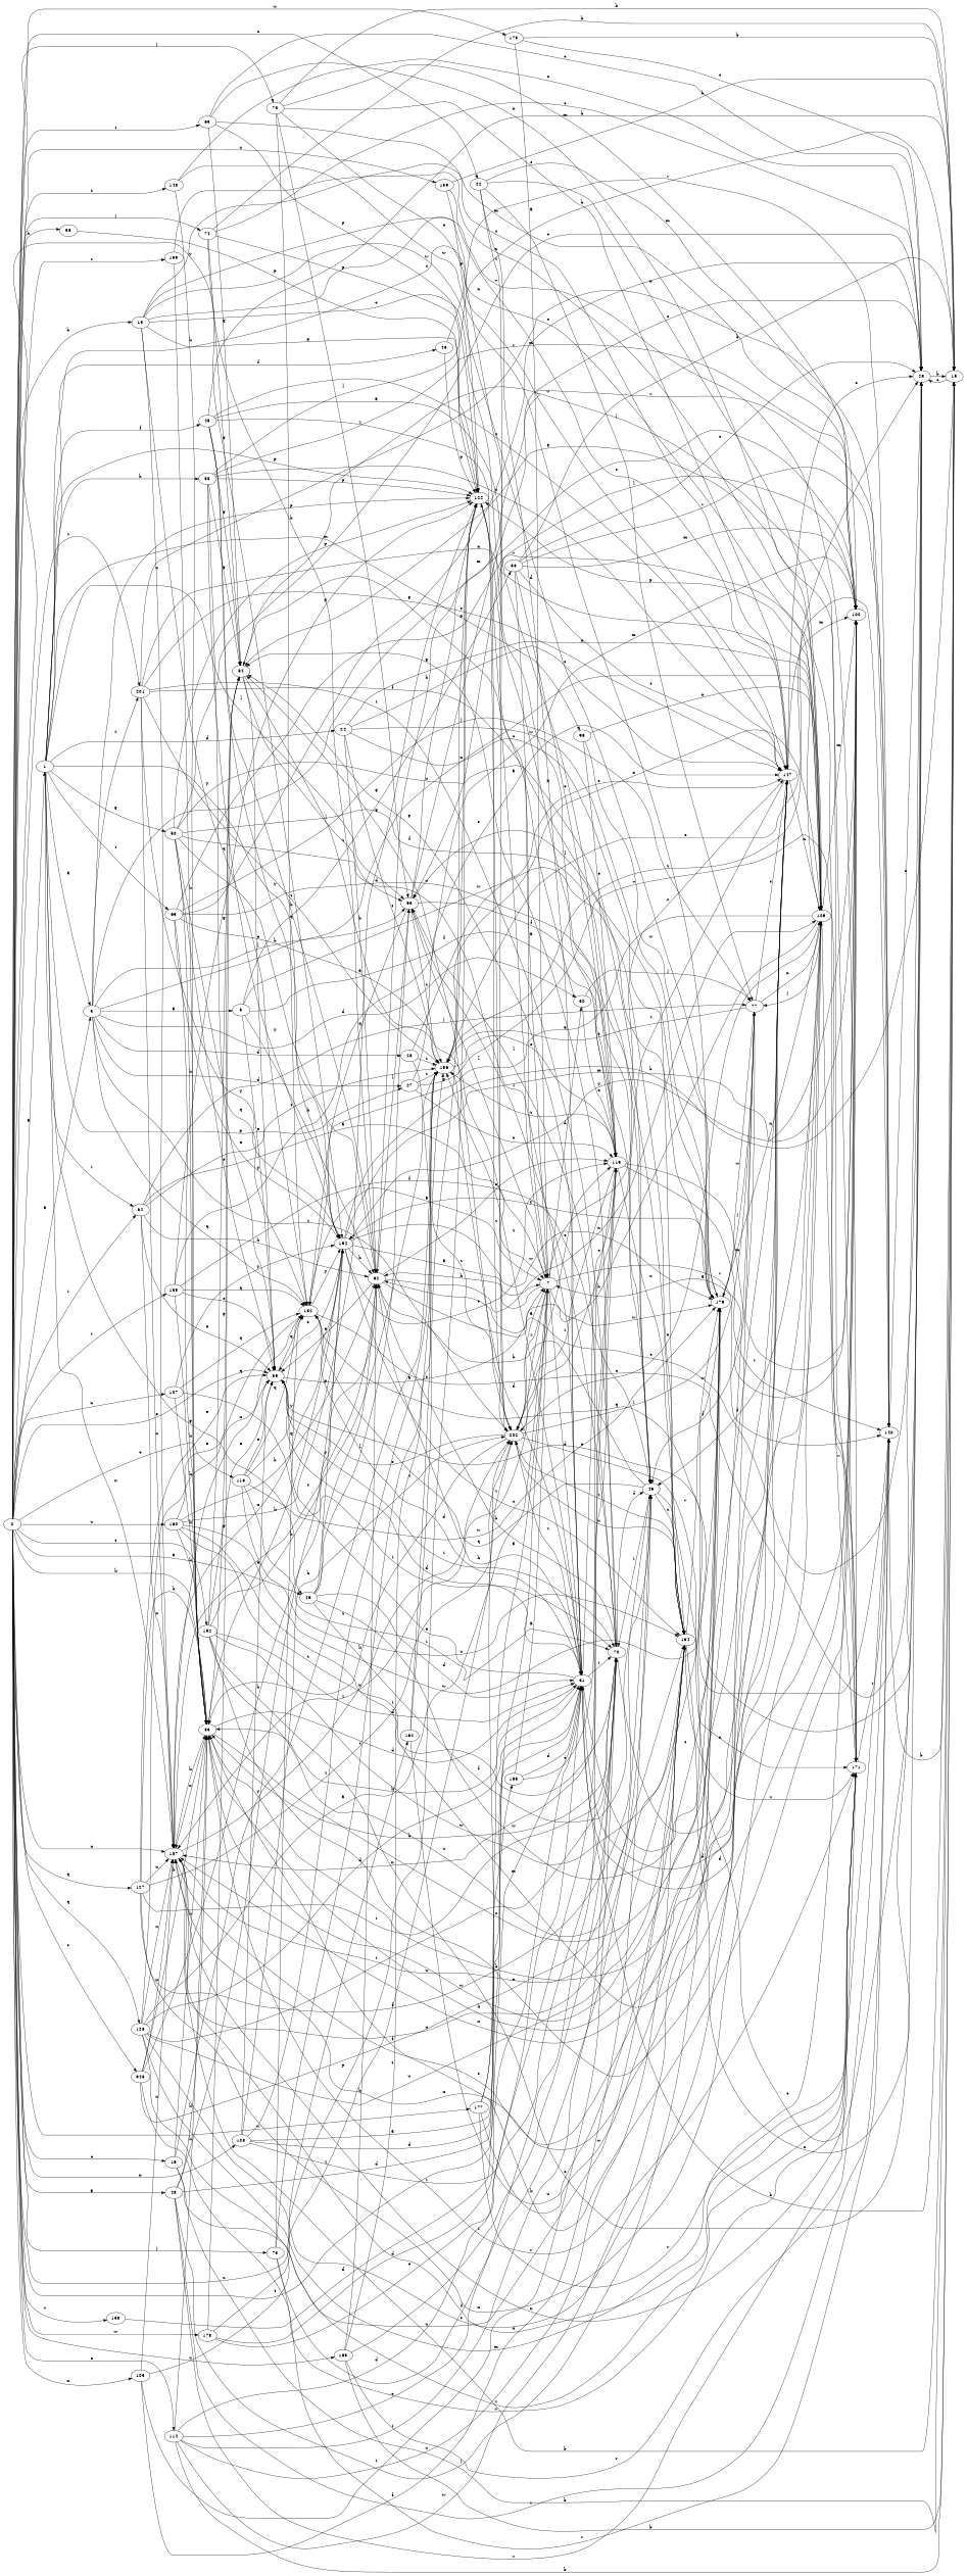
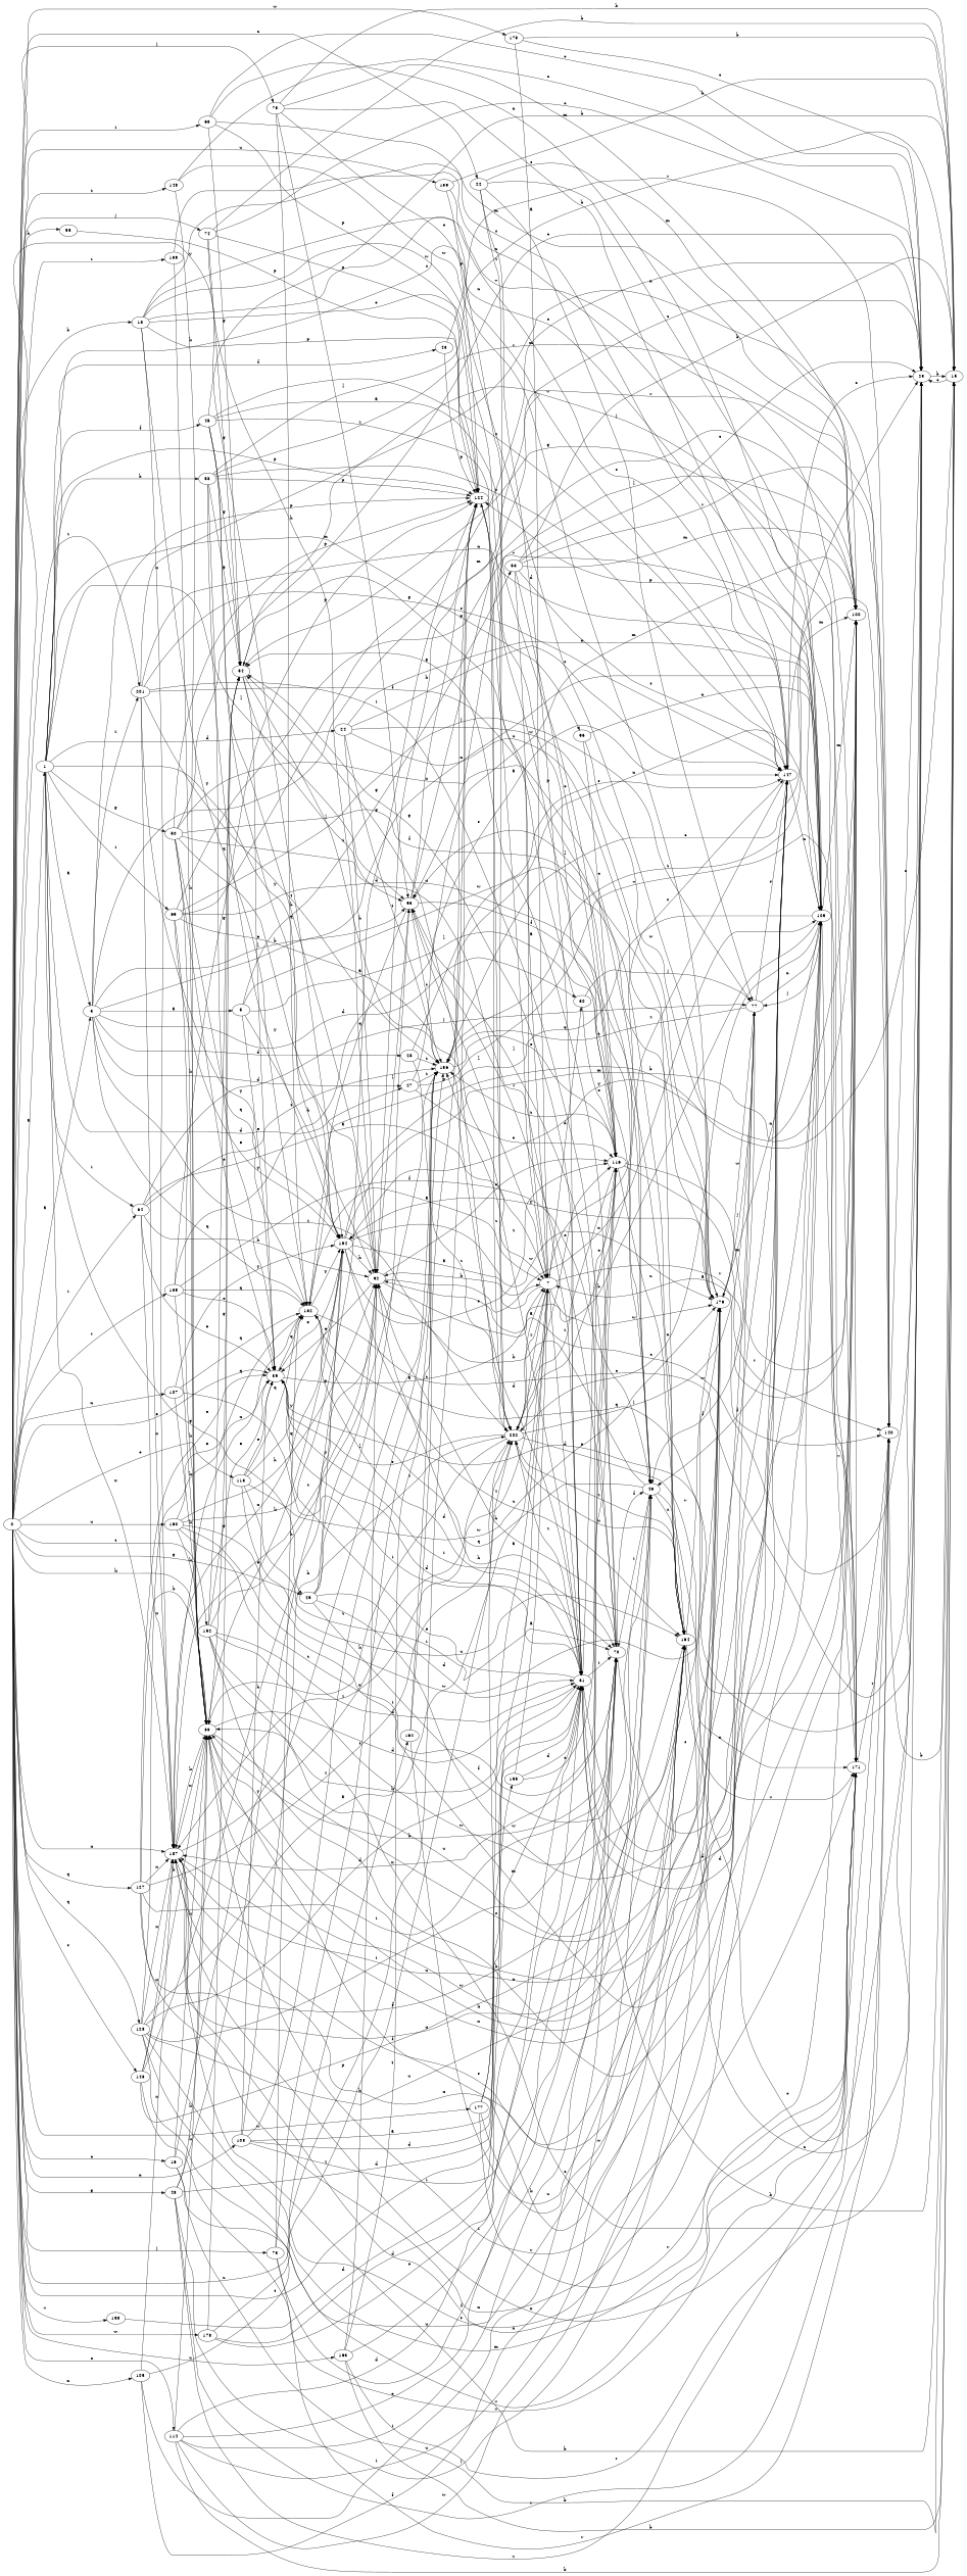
  strict digraph {
    rankdir=LR
    0
    1
    3
    13
    16
    22
    39
    48
    49
    55
    63
    64
    73
    74
    75
    n16 [label=83]
    105
    107
    108
    113
    114
    127
    128
    135
    139
-   143 [label=943]
+   143
    148
    152
    155
    159
    160
    162
    163
    168
    175
    177
    178
    187
    194
    201
    24
    27
    43
    45
    50
    58
    69
    93
    96
    124
    147
    5
    28
    30
    100
    109
    132
    202
    179
    116
    171
    15
    156
    164
    31
    77
    7
    70
    140
    46
    23
    54
    62
    53
    0 -> 1 [label=a]
    0 -> 3 [label=a]
    0 -> 13 [label=b]
    0 -> 16 [label=c]
    0 -> 22 [label=c]
    0 -> 39 [label=e]
    0 -> 48 [label=g]
    0 -> 49 [label=g]
    0 -> 55 [label=h]
    0 -> 63 [label=i]
    0 -> 64 [label=i]
    0 -> 73 [label=j]
    0 -> 74 [label=j]
    0 -> 75 [label=j]
    0 -> n16 [label=k]
    0 -> 105 [label=n]
    0 -> 107 [label=n]
    0 -> 108 [label=n]
    0 -> 113 [label=o]
    0 -> 114 [label=o]
    0 -> 127 [label=q]
    0 -> 128 [label=q]
    0 -> 135 [label=r]
    0 -> 139 [label=r]
    0 -> 143 [label=s]
    0 -> 148 [label=t]
    0 -> 152 [label=t]
    0 -> 155 [label=t]
    0 -> 159 [label=u]
    0 -> 160 [label=u]
    0 -> 162 [label=u]
    0 -> 163 [label=u]
    0 -> 168 [label=v]
    0 -> 175 [label=w]
    0 -> 177 [label=w]
    0 -> 178 [label=w]
    0 -> 187 [label=x]
    0 -> 194 [label=y]
    0 -> 201 [label=z]
    1 -> 3 [label=a]
    1 -> 49 [label=g]
    1 -> 64 [label=i]
    1 -> 187 [label=x]
    1 -> 194 [label=y]
    1 -> 24 [label=d]
-   1 -> 27 [label=p]
+   1 -> 27 [label=d]
    1 -> 43 [label=f]
    1 -> 45 [label=f]
    1 -> 50 [label=g]
    1 -> 58 [label=h]
    1 -> 69 [label=i]
    1 -> 93 [label=l]
    1 -> 96 [label=m]
    1 -> 124 [label=p]
    1 -> 147 [label=s]
    3 -> 201 [label=z]
    3 -> 27 [label=d]
    3 -> 93 [label=l]
    3 -> 124 [label=p]
    3 -> 5 [label=a]
    3 -> 28 [label=d]
    3 -> 30 [label=d]
    3 -> 100 [label=m]
    3 -> 109 [label=n]
    3 -> 132 [label=q]
    3 -> 202 [label=z]
    13 -> 187 [label=x]
    13 -> 124 [label=p]
    13 -> 100 [label=m]
    13 -> 109 [label=n]
    13 -> 132 [label=q]
    13 -> 179 [label=w]
    13 -> 116 [label=o]
    13 -> 171 [label=v]
    16 -> n16 [label=k]
    16 -> 15 [label=b]
    16 -> 156 [label=t]
    16 -> 164 [label=u]
    22 -> 100 [label=m]
    22 -> 109 [label=n]
    22 -> 202 [label=z]
    22 -> 31 [label=d]
    22 -> 77 [label=j]
    39 -> 132 [label=q]
    39 -> 31 [label=d]
    39 -> 7 [label=a]
    39 -> 70 [label=i]
    48 -> n16 [label=k]
    48 -> 194 [label=y]
    48 -> 171 [label=v]
    48 -> 31 [label=d]
    48 -> 77 [label=j]
    48 -> 140 [label=r]
    49 -> 194 [label=y]
    49 -> 93 [label=l]
    49 -> 202 [label=z]
    49 -> 179 [label=w]
    49 -> 31 [label=d]
    49 -> 46 [label=f]
    55 -> 124 [label=p]
    63 -> 124 [label=p]
    63 -> 147 [label=s]
    63 -> 109 [label=n]
    63 -> 23 [label=c]
    63 -> 54 [label=g]
    64 -> 39 [label=e]
    64 -> 187 [label=x]
    64 -> 156 [label=t]
    64 -> 77 [label=j]
    64 -> 7 [label=a]
    64 -> 62 [label=h]
    73 -> 132 [label=q]
    73 -> 156 [label=t]
    73 -> 140 [label=r]
    73 -> 46 [label=f]
    74 -> 124 [label=p]
    74 -> 15 [label=b]
    74 -> 23 [label=c]
    74 -> 54 [label=g]
    74 -> 62 [label=h]
    75 -> 93 [label=l]
    75 -> 147 [label=s]
    75 -> 100 [label=m]
    75 -> 132 [label=q]
    75 -> 116 [label=o]
    75 -> 15 [label=b]
    n16 -> 187 [label=x]
    n16 -> 147 [label=s]
    n16 -> 179 [label=w]
    n16 -> 171 [label=v]
    n16 -> 31 [label=d]
    n16 -> 54 [label=g]
    105 -> 187 [label=x]
    105 -> 202 [label=z]
    105 -> 70 [label=i]
    105 -> 46 [label=f]
    107 -> n16 [label=k]
    107 -> 194 [label=y]
    107 -> 132 [label=q]
    107 -> 70 [label=i]
    108 -> 39 [label=e]
    108 -> 156 [label=t]
    108 -> 31 [label=d]
    108 -> 7 [label=a]
    108 -> 70 [label=i]
    108 -> 62 [label=h]
    113 -> 39 [label=e]
    113 -> 194 [label=y]
    113 -> 132 [label=q]
    113 -> 179 [label=w]
    113 -> 164 [label=u]
    113 -> 70 [label=i]
    114 -> n16 [label=k]
    114 -> 179 [label=w]
    114 -> 116 [label=o]
    114 -> 15 [label=b]
    114 -> 164 [label=u]
    114 -> 31 [label=d]
    114 -> 70 [label=i]
    127 -> 39 [label=e]
    127 -> n16 [label=k]
    127 -> 187 [label=x]
    127 -> 109 [label=n]
    127 -> 202 [label=z]
    127 -> 70 [label=i]
    127 -> 46 [label=f]
    128 -> 39 [label=e]
    128 -> 187 [label=x]
    128 -> 147 [label=s]
    128 -> 100 [label=m]
    128 -> 171 [label=v]
    128 -> 164 [label=u]
    128 -> 31 [label=d]
    128 -> 7 [label=a]
    128 -> 70 [label=i]
    135 -> 39 [label=e]
    135 -> n16 [label=k]
    135 -> 124 [label=p]
    135 -> 147 [label=s]
    135 -> 132 [label=q]
    135 -> 46 [label=f]
    139 -> n16 [label=k]
    139 -> 109 [label=n]
    143 -> n16 [label=k]
    143 -> 187 [label=x]
    143 -> 171 [label=v]
    143 -> 46 [label=f]
    143 -> 62 [label=h]
    148 -> n16 [label=k]
    148 -> 179 [label=w]
    148 -> 23 [label=c]
    152 -> 39 [label=e]
    152 -> 109 [label=n]
    152 -> 179 [label=w]
    152 -> 164 [label=u]
    152 -> 31 [label=d]
    152 -> 23 [label=c]
    152 -> 54 [label=g]
    152 -> 62 [label=h]
    155 -> 116 [label=o]
    155 -> 31 [label=d]
    155 -> 7 [label=a]
    159 -> 124 [label=p]
    159 -> 147 [label=s]
    159 -> 15 [label=b]
    160 -> n16 [label=k]
    160 -> 124 [label=p]
    160 -> 100 [label=m]
    160 -> 132 [label=q]
    160 -> 179 [label=w]
    160 -> 70 [label=i]
    160 -> 62 [label=h]
    162 -> 124 [label=p]
    162 -> 156 [label=t]
    162 -> 164 [label=u]
    163 -> 15 [label=b]
    163 -> 156 [label=t]
    163 -> 70 [label=i]
    163 -> 140 [label=r]
    163 -> 62 [label=h]
    168 -> 31 [label=d]
    175 -> 15 [label=b]
    175 -> 7 [label=a]
    175 -> 23 [label=c]
    177 -> 202 [label=z]
    177 -> 179 [label=w]
    177 -> 171 [label=v]
    177 -> 7 [label=a]
    178 -> 124 [label=p]
    178 -> 116 [label=o]
    178 -> 31 [label=d]
    178 -> 54 [label=g]
    187 -> n16 [label=k]
    187 -> 147 [label=s]
    187 -> 202 [label=z]
    187 -> 15 [label=b]
    187 -> 156 [label=t]
    187 -> 164 [label=u]
    194 -> 39 [label=e]
    194 -> n16 [label=k]
    194 -> 187 [label=x]
    194 -> 100 [label=m]
    194 -> 179 [label=w]
    194 -> 116 [label=o]
    194 -> 15 [label=b]
    194 -> 164 [label=u]
    194 -> 7 [label=a]
    194 -> 62 [label=h]
    201 -> 187 [label=x]
    201 -> 194 [label=y]
    201 -> 147 [label=s]
    201 -> 109 [label=n]
    201 -> 156 [label=t]
    201 -> 70 [label=i]
    201 -> 140 [label=r]
    201 -> 46 [label=f]
    24 -> 147 [label=s]
    24 -> 109 [label=n]
    24 -> 179 [label=w]
    24 -> 156 [label=t]
    24 -> 164 [label=u]
    24 -> 62 [label=h]
    27 -> 100 [label=m]
    27 -> 116 [label=o]
    27 -> 171 [label=v]
    27 -> 156 [label=t]
    43 -> 124 [label=p]
    43 -> 140 [label=r]
    45 -> 194 [label=y]
    45 -> 147 [label=s]
    45 -> 202 [label=z]
    45 -> 15 [label=b]
    45 -> 7 [label=a]
    45 -> 54 [label=g]
    45 -> 62 [label=h]
    50 -> 39 [label=e]
    50 -> n16 [label=k]
    50 -> 124 [label=p]
    50 -> 132 [label=q]
    50 -> 164 [label=u]
    50 -> 31 [label=d]
    50 -> 46 [label=f]
    50 -> 23 [label=c]
    50 -> 62 [label=h]
    58 -> 39 [label=e]
    58 -> 194 [label=y]
    58 -> 124 [label=p]
    58 -> 147 [label=s]
    58 -> 100 [label=m]
    58 -> 15 [label=b]
    58 -> 54 [label=g]
    69 -> n16 [label=k]
    69 -> 194 [label=y]
    69 -> 171 [label=v]
    69 -> 164 [label=u]
    69 -> 77 [label=j]
    69 -> 7 [label=a]
    69 -> 23 [label=c]
    93 -> 132 [label=q]
    93 -> 156 [label=t]
    93 -> 70 [label=i]
    93 -> 140 [label=r]
    93 -> 46 [label=f]
    93 -> 23 [label=c]
    96 -> 109 [label=n]
    96 -> 179 [label=w]
    96 -> 116 [label=o]
    124 -> 202 [label=z]
    124 -> 7 [label=a]
    124 -> 62 [label=h]
    147 -> n16 [label=k]
    147 -> 187 [label=x]
    147 -> 100 [label=m]
    147 -> 109 [label=n]
    147 -> 202 [label=z]
    147 -> 23 [label=c]
    5 -> 39 [label=e]
    5 -> 179 [label=w]
-   5 -> 46 [label=f]
+   5 -> 46 [label=l]
    5 -> 62 [label=h]
    5 -> 53 [label=g]
    28 -> 147 [label=s]
    28 -> 202 [label=z]
    28 -> 156 [label=t]
    30 -> 116 [label=o]
    30 -> 77 [label=j]
    30 -> 54 [label=g]
    100 -> n16 [label=k]
    100 -> 194 [label=y]
    100 -> 93 [label=l]
    100 -> 31 [label=d]
    100 -> 7 [label=a]
    109 -> 124 [label=p]
    109 -> 100 [label=m]
    109 -> 132 [label=q]
    109 -> 171 [label=v]
    109 -> 31 [label=d]
    109 -> 77 [label=j]
    109 -> 46 [label=f]
    109 -> 62 [label=h]
    132 -> 187 [label=x]
    132 -> 194 [label=y]
    132 -> 31 [label=d]
    132 -> 7 [label=a]
    132 -> 23 [label=c]
    202 -> 39 [label=e]
    202 -> n16 [label=k]
    202 -> 109 [label=n]
    202 -> 116 [label=o]
    202 -> 171 [label=v]
    202 -> 164 [label=u]
    202 -> 77 [label=j]
    202 -> 7 [label=a]
    202 -> 54 [label=g]
    179 -> 187 [label=x]
    179 -> 194 [label=y]
    179 -> 93 [label=l]
    179 -> 109 [label=n]
    179 -> 77 [label=j]
    116 -> 187 [label=x]
    116 -> 124 [label=p]
    116 -> 100 [label=m]
    116 -> 202 [label=z]
    116 -> 156 [label=t]
    116 -> 164 [label=u]
    116 -> 140 [label=r]
    171 -> 187 [label=x]
    171 -> 140 [label=r]
    171 -> 54 [label=g]
    15 -> 23 [label=c]
    156 -> 124 [label=p]
    156 -> 109 [label=n]
    156 -> 116 [label=o]
    156 -> 31 [label=d]
    156 -> 23 [label=c]
    164 -> 187 [label=x]
    164 -> 202 [label=z]
    164 -> 179 [label=w]
    164 -> 171 [label=v]
    164 -> 23 [label=c]
    31 -> 39 [label=e]
    31 -> n16 [label=k]
    31 -> 147 [label=s]
    31 -> 202 [label=z]
    31 -> 116 [label=o]
    31 -> 15 [label=b]
    31 -> 156 [label=t]
    31 -> 70 [label=i]
    31 -> 54 [label=g]
    31 -> 62 [label=h]
    77 -> n16 [label=k]
    77 -> 147 [label=s]
    77 -> 109 [label=n]
    77 -> 179 [label=w]
    77 -> 156 [label=t]
    77 -> 46 [label=f]
    7 -> 187 [label=x]
    7 -> 93 [label=l]
    7 -> 147 [label=s]
    7 -> 30 [label=d]
    7 -> 202 [label=z]
    7 -> 179 [label=w]
    7 -> 31 [label=d]
    7 -> 140 [label=r]
    7 -> 62 [label=h]
    70 -> n16 [label=k]
    70 -> 93 [label=l]
    70 -> 109 [label=n]
    70 -> 46 [label=f]
    70 -> 54 [label=g]
    70 -> 62 [label=h]
    140 -> 39 [label=e]
    140 -> 187 [label=x]
    140 -> 15 [label=b]
    140 -> 156 [label=t]
    140 -> 23 [label=c]
    46 -> 132 [label=q]
    46 -> 164 [label=u]
    46 -> 70 [label=i]
    46 -> 23 [label=c]
    46 -> 62 [label=h]
    23 -> 132 [label=q]
    23 -> 15 [label=b]
    54 -> 39 [label=e]
    54 -> 93 [label=l]
    54 -> 171 [label=v]
    54 -> 156 [label=t]
    62 -> 39 [label=e]
    62 -> 93 [label=l]
    62 -> 109 [label=n]
    62 -> 116 [label=o]
    62 -> 23 [label=c]
    53 -> 147 [label=s]
    53 -> 100 [label=m]
    53 -> 116 [label=o]
    53 -> 15 [label=b]
    53 -> 7 [label=a]
    53 -> 140 [label=r]
    53 -> 23 [label=c]
  }
